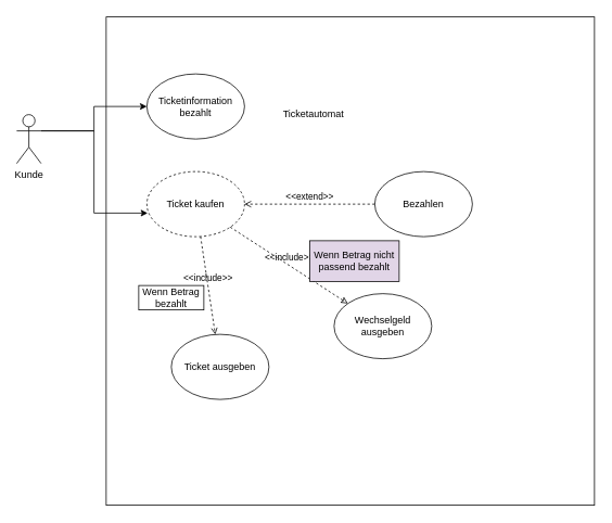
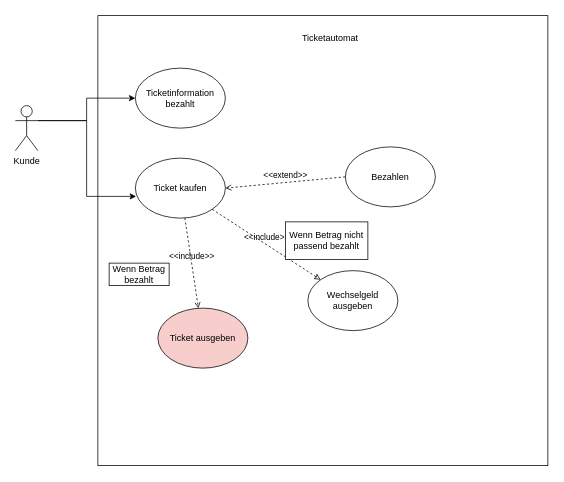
  <mxCell id="0" />
  <mxCell id="1" parent="0" />
  <mxCell id="2" value="" style="whiteSpace=wrap;html=1;aspect=fixed;" vertex="1" parent="1"><mxGeometry x="130" y="20" width="600" height="600" as="geometry" /></mxCell>
- <mxCell id="3" value="Ticketautomat" style="text;html=1;strokeColor=none;fillColor=none;align=center;verticalAlign=middle;whiteSpace=wrap;rounded=0;" vertex="1" parent="1"><mxGeometry x="365" y="130" width="40" height="20" as="geometry" /></mxCell>
+ <mxCell id="3" value="Ticketautomat" style="text;html=1;strokeColor=none;fillColor=none;align=center;verticalAlign=middle;whiteSpace=wrap;rounded=0;" vertex="1" parent="1"><mxGeometry x="420" y="40" width="40" height="20" as="geometry" /></mxCell>
  <mxCell id="4" style="edgeStyle=orthogonalEdgeStyle;rounded=0;orthogonalLoop=1;jettySize=auto;html=1;exitX=1;exitY=0.333;exitDx=0;exitDy=0;exitPerimeter=0;" edge="1" parent="1" source="6" target="7"><mxGeometry relative="1" as="geometry" /></mxCell>
  <mxCell id="5" style="edgeStyle=orthogonalEdgeStyle;rounded=0;orthogonalLoop=1;jettySize=auto;html=1;exitX=1;exitY=0.333;exitDx=0;exitDy=0;exitPerimeter=0;entryX=0.008;entryY=0.638;entryDx=0;entryDy=0;entryPerimeter=0;" edge="1" parent="1" source="6" target="8"><mxGeometry relative="1" as="geometry" /></mxCell>
  <mxCell id="6" value="Kunde" style="shape=umlActor;verticalLabelPosition=bottom;verticalAlign=top;html=1;outlineConnect=0;" vertex="1" parent="1"><mxGeometry x="20" y="140" width="30" height="60" as="geometry" /></mxCell>
  <mxCell id="7" value="Ticketinformation&lt;br&gt;bezahlt" style="ellipse;whiteSpace=wrap;html=1;" vertex="1" parent="1"><mxGeometry x="180" y="90" width="120" height="80" as="geometry" /></mxCell>
- <mxCell id="8" value="Ticket kaufen" style="ellipse;whiteSpace=wrap;html=1;dashed=1;" vertex="1" parent="1"><mxGeometry x="180" y="210" width="120" height="80" as="geometry" /></mxCell>
- <mxCell id="9" value="Bezahlen" style="ellipse;whiteSpace=wrap;html=1;" vertex="1" parent="1"><mxGeometry x="460" y="210" width="120" height="80" as="geometry" /></mxCell>
+ <mxCell id="8" value="Ticket kaufen" style="ellipse;whiteSpace=wrap;html=1;" vertex="1" parent="1"><mxGeometry x="180" y="210" width="120" height="80" as="geometry" /></mxCell>
+ <mxCell id="9" value="Bezahlen" style="ellipse;whiteSpace=wrap;html=1;" vertex="1" parent="1"><mxGeometry x="460" y="195" width="120" height="80" as="geometry" /></mxCell>
  <mxCell id="10" value="&amp;lt;&amp;lt;extend&amp;gt;&amp;gt;" style="html=1;verticalAlign=bottom;labelBackgroundColor=none;endArrow=open;endFill=0;dashed=1;exitX=0;exitY=0.5;exitDx=0;exitDy=0;entryX=1;entryY=0.5;entryDx=0;entryDy=0;" edge="1" parent="1" source="9" target="8"><mxGeometry width="160" relative="1" as="geometry"><mxPoint x="300" y="250" as="sourcePoint" /><mxPoint x="460" y="250" as="targetPoint" /></mxGeometry></mxCell>
  <mxCell id="11" value="Wechselgeld&lt;br&gt;ausgeben" style="ellipse;whiteSpace=wrap;html=1;" vertex="1" parent="1"><mxGeometry x="410" y="360" width="120" height="80" as="geometry" /></mxCell>
- <mxCell id="12" value="Ticket ausgeben" style="ellipse;whiteSpace=wrap;html=1;" vertex="1" parent="1"><mxGeometry x="210" y="410" width="120" height="80" as="geometry" /></mxCell>
+ <mxCell id="12" value="Ticket ausgeben" style="ellipse;whiteSpace=wrap;html=1;fillColor=#f8cecc;" vertex="1" parent="1"><mxGeometry x="210" y="410" width="120" height="80" as="geometry" /></mxCell>
  <mxCell id="13" value="&amp;lt;&amp;lt;include&amp;gt;&amp;gt;" style="html=1;verticalAlign=bottom;labelBackgroundColor=none;endArrow=open;endFill=0;dashed=1;" edge="1" parent="1" source="8" target="12"><mxGeometry width="160" relative="1" as="geometry"><mxPoint x="220" y="350" as="sourcePoint" /><mxPoint x="380" y="350" as="targetPoint" /></mxGeometry></mxCell>
- <mxCell id="14" value="Wenn Betrag&lt;br&gt;bezahlt" style="rounded=0;whiteSpace=wrap;html=1;" vertex="1" parent="1"><mxGeometry x="170" y="350" width="80" height="30" as="geometry" /></mxCell>
+ <mxCell id="14" value="Wenn Betrag&lt;br&gt;bezahlt" style="rounded=0;whiteSpace=wrap;html=1;" vertex="1" parent="1"><mxGeometry x="145" y="350" width="80" height="30" as="geometry" /></mxCell>
  <mxCell id="15" value="&amp;lt;&amp;lt;include&amp;gt;&amp;gt;" style="html=1;verticalAlign=bottom;labelBackgroundColor=none;endArrow=classic;endFill=0;dashed=1;exitX=1;exitY=1;exitDx=0;exitDy=0;" edge="1" parent="1" source="8" target="11"><mxGeometry width="160" relative="1" as="geometry"><mxPoint x="320" y="330" as="sourcePoint" /><mxPoint x="480" y="330" as="targetPoint" /></mxGeometry></mxCell>
- <mxCell id="16" value="Wenn Betrag nicht passend bezahlt" style="rounded=0;whiteSpace=wrap;html=1;fillColor=#e1d5e7;" vertex="1" parent="1"><mxGeometry x="380" y="295" width="110" height="50" as="geometry" /></mxCell>
+ <mxCell id="16" value="Wenn Betrag nicht passend bezahlt" style="rounded=0;whiteSpace=wrap;html=1;" vertex="1" parent="1"><mxGeometry x="380" y="295" width="110" height="50" as="geometry" /></mxCell>
